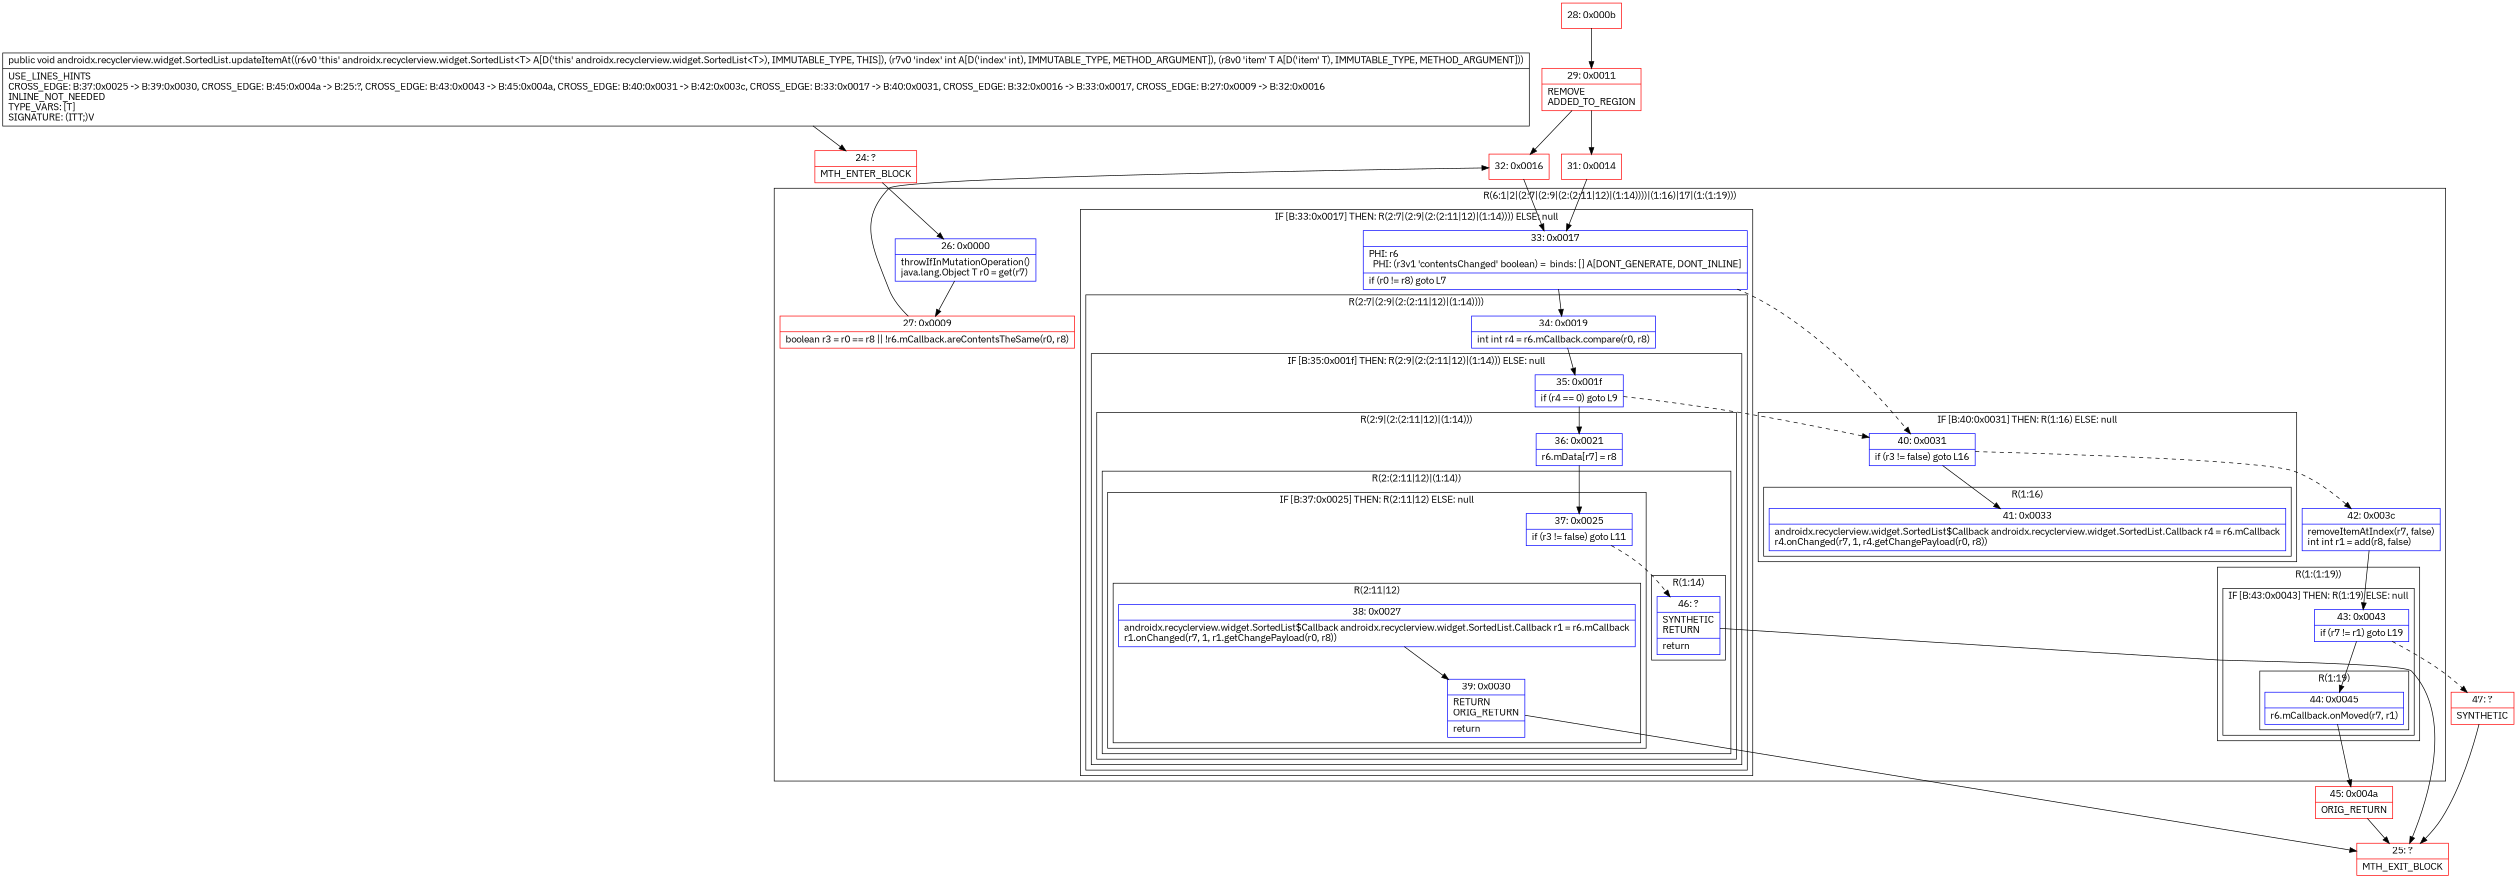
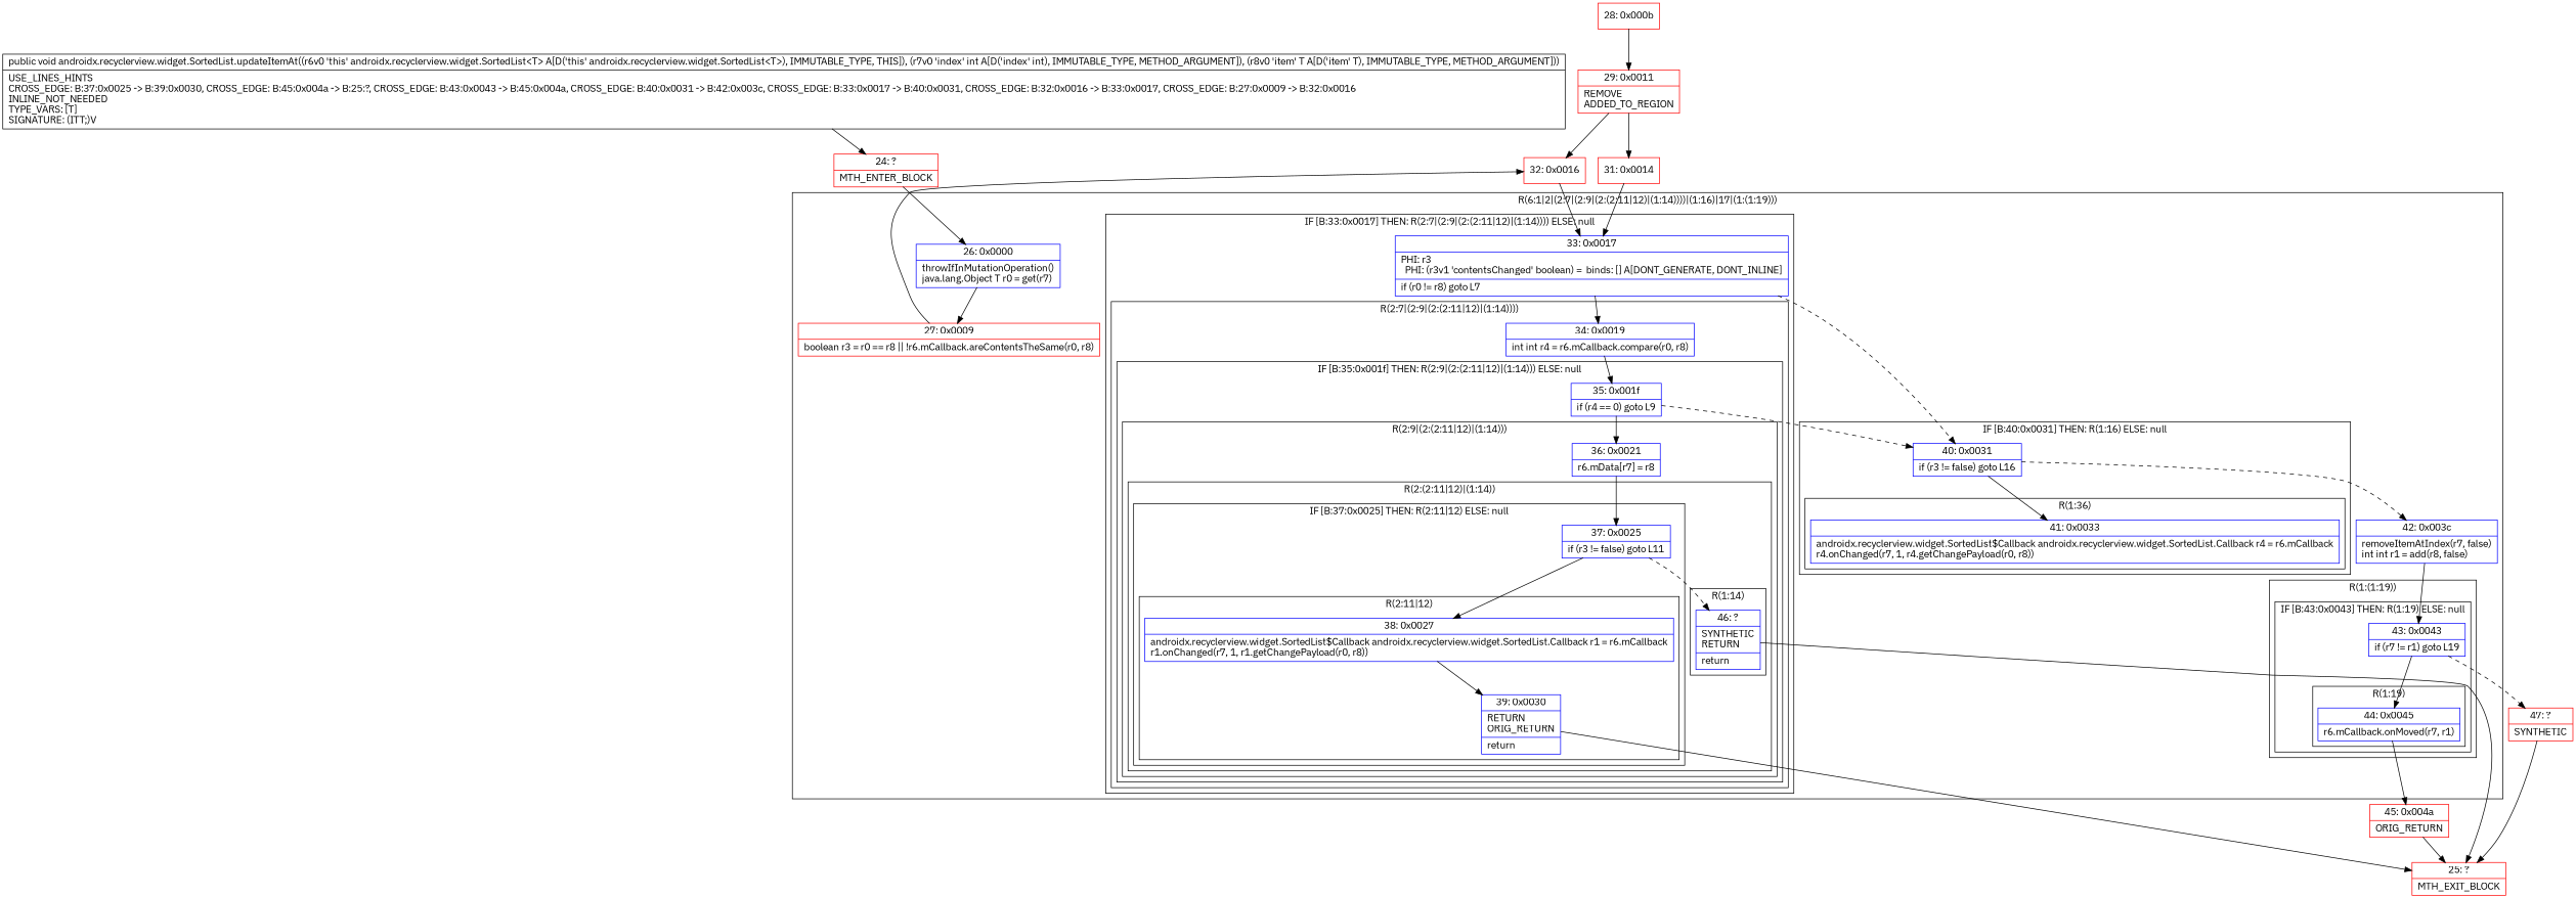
  digraph {
    fontname="IBM Plex Sans"
    node [color=blue fontname="IBM Plex Sans" shape=record]
    edge [fontname="IBM Plex Sans"]
    n1 [label="{38\:\ 0x0027|androidx.recyclerview.widget.SortedList$Callback androidx.recyclerview.widget.SortedList.Callback r1 = r6.mCallback\lr1.onChanged(r7, 1, r1.getChangePayload(r0, r8))\l}"]
    n2 [label="{39\:\ 0x0030|RETURN\lORIG_RETURN\l|return\l}"]
    n3 [label="{37\:\ 0x0025|if (r3 != false) goto L11\l}"]
    n4 [label="{46\:\ ?|SYNTHETIC\lRETURN\l|return\l}"]
    n5 [label="{36\:\ 0x0021|r6.mData[r7] = r8\l}"]
    n6 [label="{35\:\ 0x001f|if (r4 == 0) goto L9\l}"]
    n7 [label="{34\:\ 0x0019|int int r4 = r6.mCallback.compare(r0, r8)\l}"]
-   n8 [label="{33\:\ 0x0017|PHI: r6 \l  PHI: (r3v1 'contentsChanged' boolean) =  binds: [] A[DONT_GENERATE, DONT_INLINE]\l|if (r0 != r8) goto L7\l}"]
+   n8 [label="{33\:\ 0x0017|PHI: r3 \l  PHI: (r3v1 'contentsChanged' boolean) =  binds: [] A[DONT_GENERATE, DONT_INLINE]\l|if (r0 != r8) goto L7\l}"]
    n9 [label="{41\:\ 0x0033|androidx.recyclerview.widget.SortedList$Callback androidx.recyclerview.widget.SortedList.Callback r4 = r6.mCallback\lr4.onChanged(r7, 1, r4.getChangePayload(r0, r8))\l}"]
    n10 [label="{40\:\ 0x0031|if (r3 != false) goto L16\l}"]
    n11 [label="{44\:\ 0x0045|r6.mCallback.onMoved(r7, r1)\l}"]
    n12 [label="{43\:\ 0x0043|if (r7 != r1) goto L19\l}"]
    n13 [label="{26\:\ 0x0000|throwIfInMutationOperation()\ljava.lang.Object T r0 = get(r7)\l}"]
    n14 [color=red label="{27\:\ 0x0009|boolean r3 = r0 == r8 \|\| !r6.mCallback.areContentsTheSame(r0, r8)\l}"]
    n15 [label="{42\:\ 0x003c|removeItemAtIndex(r7, false)\lint int r1 = add(r8, false)\l}"]
    n16 [color=red label="{25\:\ ?|MTH_EXIT_BLOCK\l}"]
    n17 [color=red label="{45\:\ 0x004a|ORIG_RETURN\l}"]
    n18 [color=red label="{47\:\ ?|SYNTHETIC\l}"]
    n19 [color=red label="{32\:\ 0x0016}"]
    n20 [color=red label="{28\:\ 0x000b}"]
    n21 [color=red label="{29\:\ 0x0011|REMOVE\lADDED_TO_REGION\l}"]
    n22 [color=red label="{24\:\ ?|MTH_ENTER_BLOCK\l}"]
    n23 [color=red label="{31\:\ 0x0014}"]
    n24 [label="{public void androidx.recyclerview.widget.SortedList.updateItemAt((r6v0 'this' androidx.recyclerview.widget.SortedList\<T\> A[D('this' androidx.recyclerview.widget.SortedList\<T\>), IMMUTABLE_TYPE, THIS]), (r7v0 'index' int A[D('index' int), IMMUTABLE_TYPE, METHOD_ARGUMENT]), (r8v0 'item' T A[D('item' T), IMMUTABLE_TYPE, METHOD_ARGUMENT]))  | USE_LINES_HINTS\lCROSS_EDGE: B:37:0x0025 \-\> B:39:0x0030, CROSS_EDGE: B:45:0x004a \-\> B:25:?, CROSS_EDGE: B:43:0x0043 \-\> B:45:0x004a, CROSS_EDGE: B:40:0x0031 \-\> B:42:0x003c, CROSS_EDGE: B:33:0x0017 \-\> B:40:0x0031, CROSS_EDGE: B:32:0x0016 \-\> B:33:0x0017, CROSS_EDGE: B:27:0x0009 \-\> B:32:0x0016\lINLINE_NOT_NEEDED\lTYPE_VARS: [T]\lSIGNATURE: (ITT;)V\l}" color=""]
    subgraph cluster_1 {
      label="R(6:1|2|(2:7|(2:9|(2:(2:11|12)|(1:14))))|(1:16)|17|(1:(1:19)))"
      n13
      n14
      n15
      subgraph cluster_2 {
        label="IF [B:33:0x0017] THEN: R(2:7|(2:9|(2:(2:11|12)|(1:14)))) ELSE: null"
        n8
        subgraph cluster_3 {
          label="R(2:7|(2:9|(2:(2:11|12)|(1:14))))"
          n7
          subgraph cluster_4 {
            label="IF [B:35:0x001f] THEN: R(2:9|(2:(2:11|12)|(1:14))) ELSE: null"
            n6
            subgraph cluster_5 {
              label="R(2:9|(2:(2:11|12)|(1:14)))"
              n5
              subgraph cluster_6 {
                label="R(2:(2:11|12)|(1:14))"
                subgraph cluster_7 {
                  label="IF [B:37:0x0025] THEN: R(2:11|12) ELSE: null"
                  n3
                  subgraph cluster_8 {
                    label="R(2:11|12)"
                    n1
                    n2
                  }
                }
                subgraph cluster_9 {
                  label="R(1:14)"
                  n4
                }
              }
            }
          }
        }
      }
      subgraph cluster_10 {
        label="IF [B:40:0x0031] THEN: R(1:16) ELSE: null"
        n10
        subgraph cluster_11 {
-         label="R(1:16)"
+         label="R(1:36)"
          n9
        }
      }
      subgraph cluster_12 {
        label="R(1:(1:19))"
        subgraph cluster_13 {
          label="IF [B:43:0x0043] THEN: R(1:19) ELSE: null"
          n12
          subgraph cluster_14 {
            label="R(1:19)"
            n11
          }
        }
      }
    }
    n1 -> n2
    n2 -> n16
+   n3 -> n1
    n3 -> n4 [style=dashed]
    n4 -> n16
    n5 -> n3
    n6 -> n5
    n6 -> n10 [style=dashed]
    n7 -> n6
    n8 -> n7
    n8 -> n10 [style=dashed]
    n10 -> n9
    n10 -> n15 [style=dashed]
    n11 -> n17
    n12 -> n11
    n12 -> n18 [style=dashed]
    n13 -> n14
    n14 -> n19
    n15 -> n12
    n17 -> n16
    n18 -> n16
    n19 -> n8
    n20 -> n21
    n21 -> n19
    n21 -> n23
    n22 -> n13
    n23 -> n8
    n24 -> n22
  }
